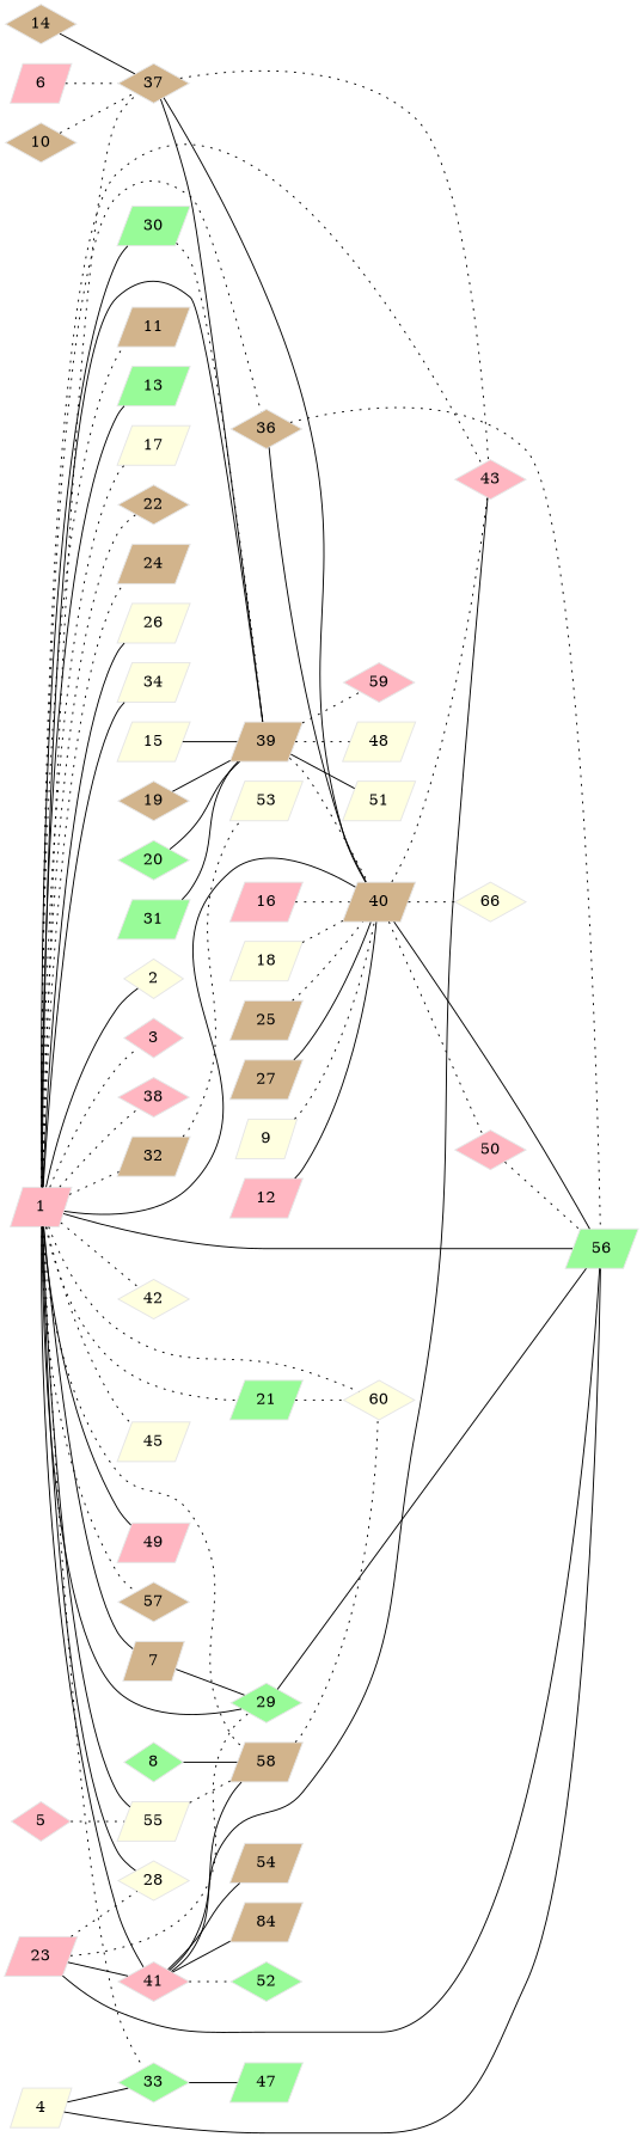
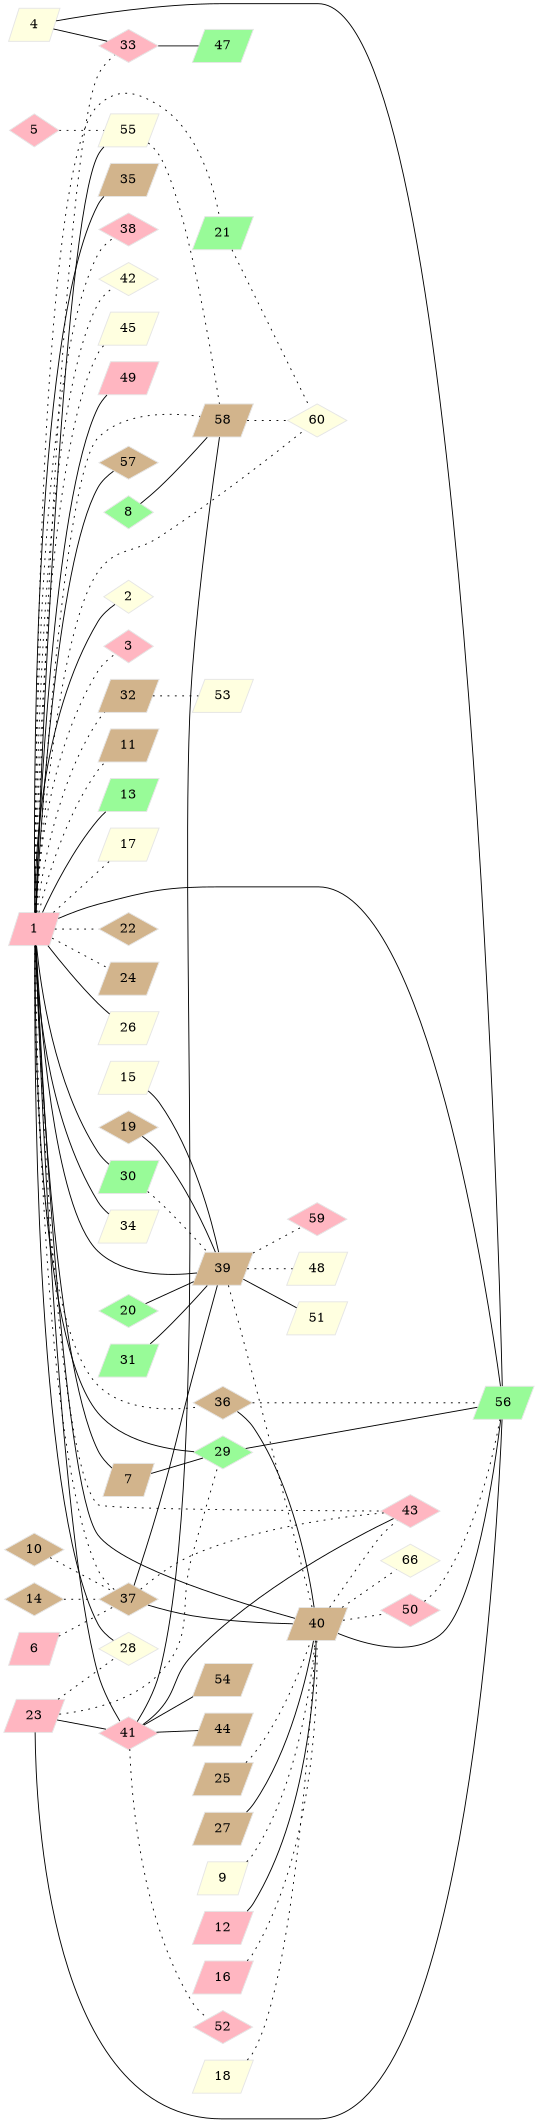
  graph {
    rankdir=LR
    node [color=gray90 fillcolor=tan shape=parallelogram style=filled]
    edge [style=dotted weight=1.0]
    1 [fillcolor=lightpink]
    2 [fillcolor=lightyellow shape=diamond]
    3 [fillcolor=lightpink shape=diamond]
    7
    11
    13 [fillcolor=palegreen]
    17 [fillcolor=lightyellow]
    21 [fillcolor=palegreen]
    22 [shape=diamond]
    24
    26 [fillcolor=lightyellow]
    28 [fillcolor=lightyellow shape=diamond]
    29 [fillcolor=palegreen shape=diamond]
    30 [fillcolor=palegreen]
    32
-   33 [fillcolor=palegreen shape=diamond]
+   33 [fillcolor=lightpink shape=diamond]
    34 [fillcolor=lightyellow]
+   35
    36 [shape=diamond]
    37 [shape=diamond]
    38 [fillcolor=lightpink shape=diamond]
    39
    40
    41 [fillcolor=lightpink shape=diamond]
    42 [fillcolor=lightyellow shape=diamond]
    43 [fillcolor=lightpink shape=diamond]
    45 [fillcolor=lightyellow]
    49 [fillcolor=lightpink]
    55 [fillcolor=lightyellow]
    56 [fillcolor=palegreen]
    57 [shape=diamond]
    58
    60 [fillcolor=lightyellow shape=diamond]
    53 [fillcolor=lightyellow]
    47 [fillcolor=palegreen]
    48 [fillcolor=lightyellow]
    51 [fillcolor=lightyellow]
    59 [fillcolor=lightpink shape=diamond]
    n39 [fillcolor=lightyellow label=66 shape=diamond]
    50 [fillcolor=lightpink shape=diamond]
-   44 [label=84]
-   52 [fillcolor=palegreen shape=diamond]
+   44
+   52 [fillcolor=lightpink shape=diamond]
    54
    4 [fillcolor=lightyellow]
    5 [fillcolor=lightpink shape=diamond]
    6 [fillcolor=lightpink]
    8 [fillcolor=palegreen shape=diamond]
    9 [fillcolor=lightyellow]
    10 [shape=diamond]
    12 [fillcolor=lightpink]
    14 [shape=diamond]
    15 [fillcolor=lightyellow]
    16 [fillcolor=lightpink]
    18 [fillcolor=lightyellow]
    19 [shape=diamond]
    20 [fillcolor=palegreen shape=diamond]
    23 [fillcolor=lightpink]
    25
    27
    31 [fillcolor=palegreen]
    1 -- 2 [style=solid]
    1 -- 3
    1 -- 7 [style=solid]
    1 -- 11
    1 -- 13 [style=solid]
    1 -- 17
    1 -- 21
    1 -- 22
    1 -- 24
    1 -- 26 [style=solid weight=2.0]
    1 -- 28 [style=solid weight=2.0]
    1 -- 29 [style=solid weight=2.0]
    1 -- 30 [style=solid]
    1 -- 32 [weight=2.0]
    1 -- 33
    1 -- 34 [style=solid]
+   1 -- 35 [style=solid]
    1 -- 36
    1 -- 37 [weight=2.0]
    1 -- 38
    1 -- 39 [style=solid weight=2.0]
    1 -- 40 [style=solid weight=2.0]
    1 -- 41 [style=solid weight=3.0]
    1 -- 42
    1 -- 43 [weight=3.0]
    1 -- 45
    1 -- 49 [style=solid]
    1 -- 55 [style=solid weight=2.0]
    1 -- 56 [style=solid weight=3.0]
-   1 -- 57
+   1 -- 57 [style=solid]
    1 -- 58 [weight=2.0]
    1 -- 60
    7 -- 29 [style=solid]
    21 -- 60
    29 -- 56 [style=solid]
    30 -- 39
    32 -- 53
    33 -- 47 [style=solid]
    36 -- 40 [style=solid]
    36 -- 56
    37 -- 39 [style=solid]
    37 -- 40 [style=solid]
    37 -- 43
    39 -- 40
    39 -- 48
    39 -- 51 [style=solid]
    39 -- 59
    40 -- 43 [weight=2.0]
    40 -- 56 [style=solid]
    40 -- n39
    40 -- 50
    41 -- 43 [style=solid]
    41 -- 58 [style=solid]
    41 -- 44 [style=solid]
    41 -- 52
    41 -- 54 [style=solid]
    55 -- 58
    58 -- 60
    50 -- 56
    4 -- 33 [style=solid]
    4 -- 56 [style=solid]
    5 -- 55
    6 -- 37
    8 -- 58 [style=solid]
    9 -- 40
    10 -- 37
    12 -- 40 [style=solid]
-   14 -- 37 [style=solid]
+   14 -- 37
    15 -- 39 [style=solid]
    16 -- 40
    18 -- 40
    19 -- 39 [style=solid]
    20 -- 39 [style=solid]
    23 -- 28
    23 -- 29
    23 -- 41 [style=solid]
    23 -- 56 [style=solid]
    25 -- 40
    27 -- 40 [style=solid]
    31 -- 39 [style=solid]
  }
